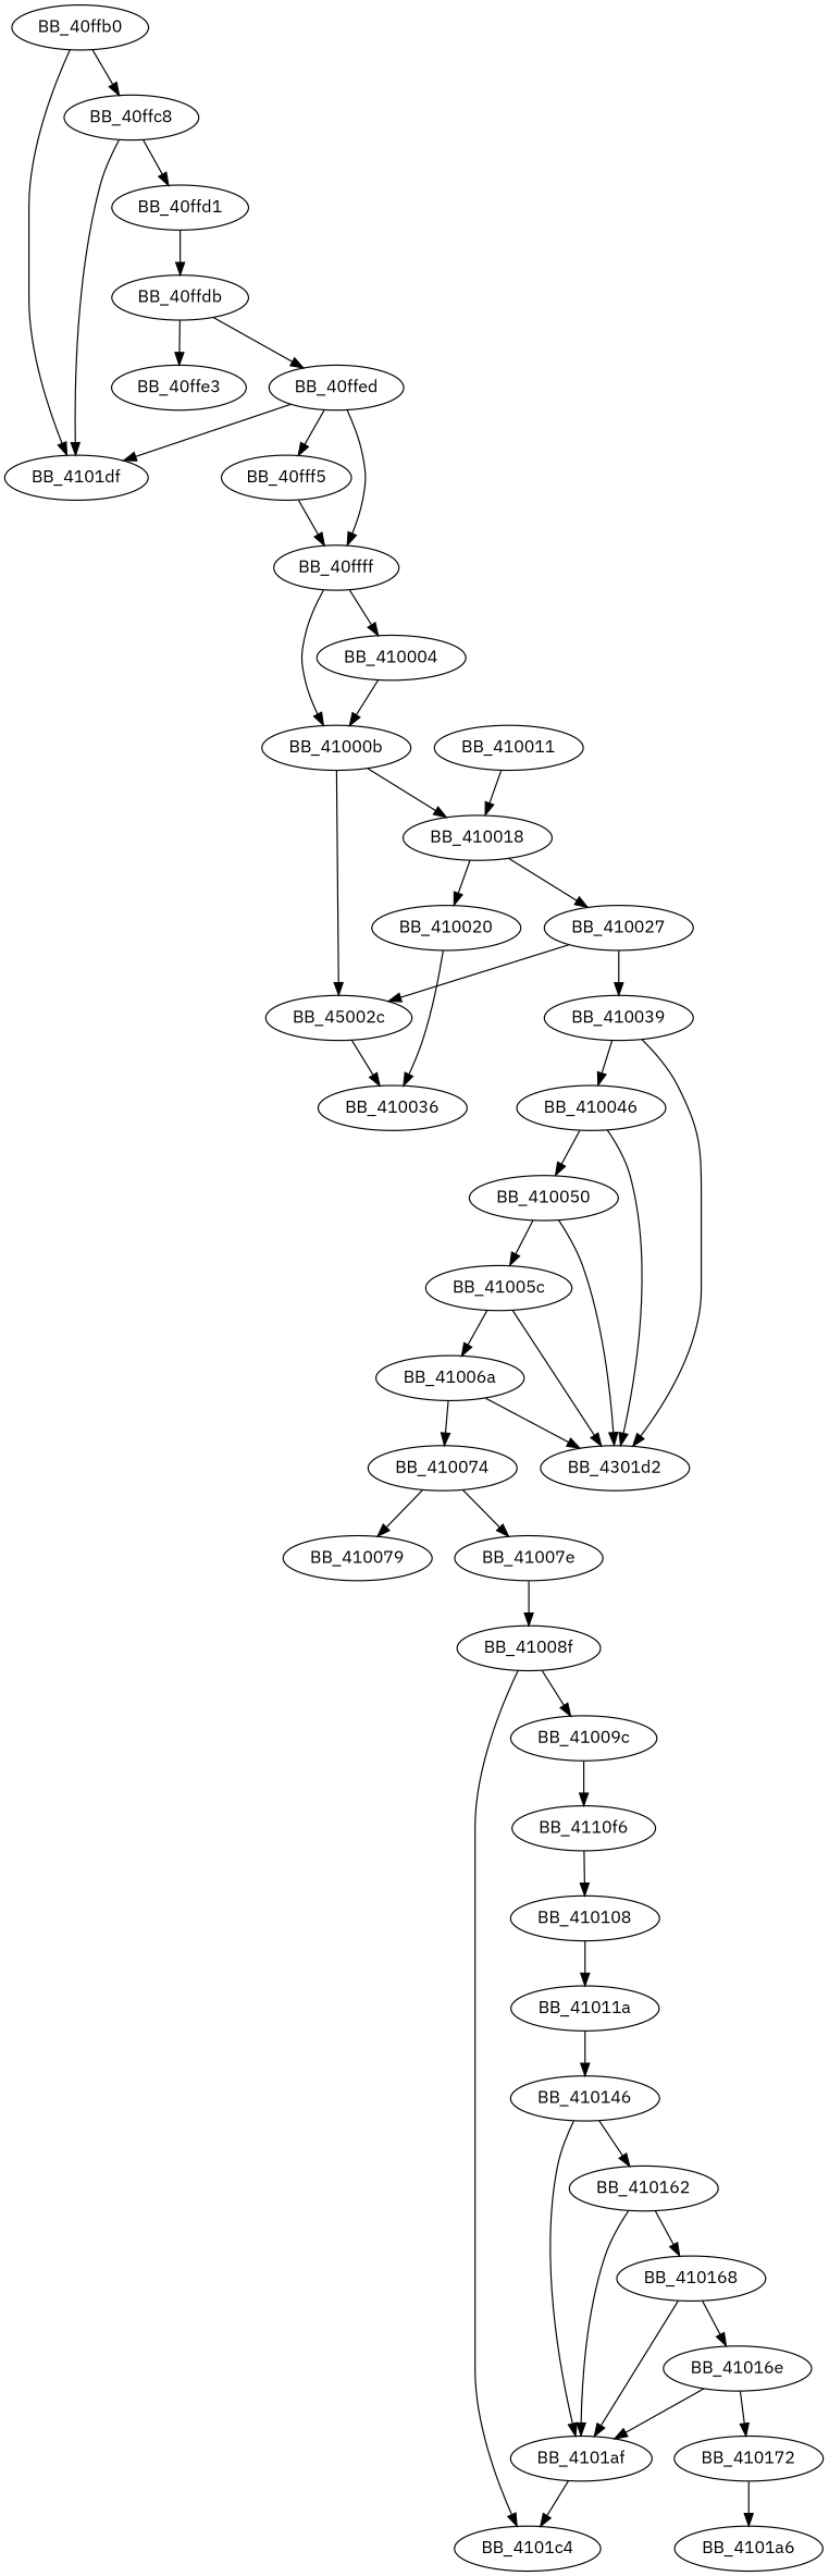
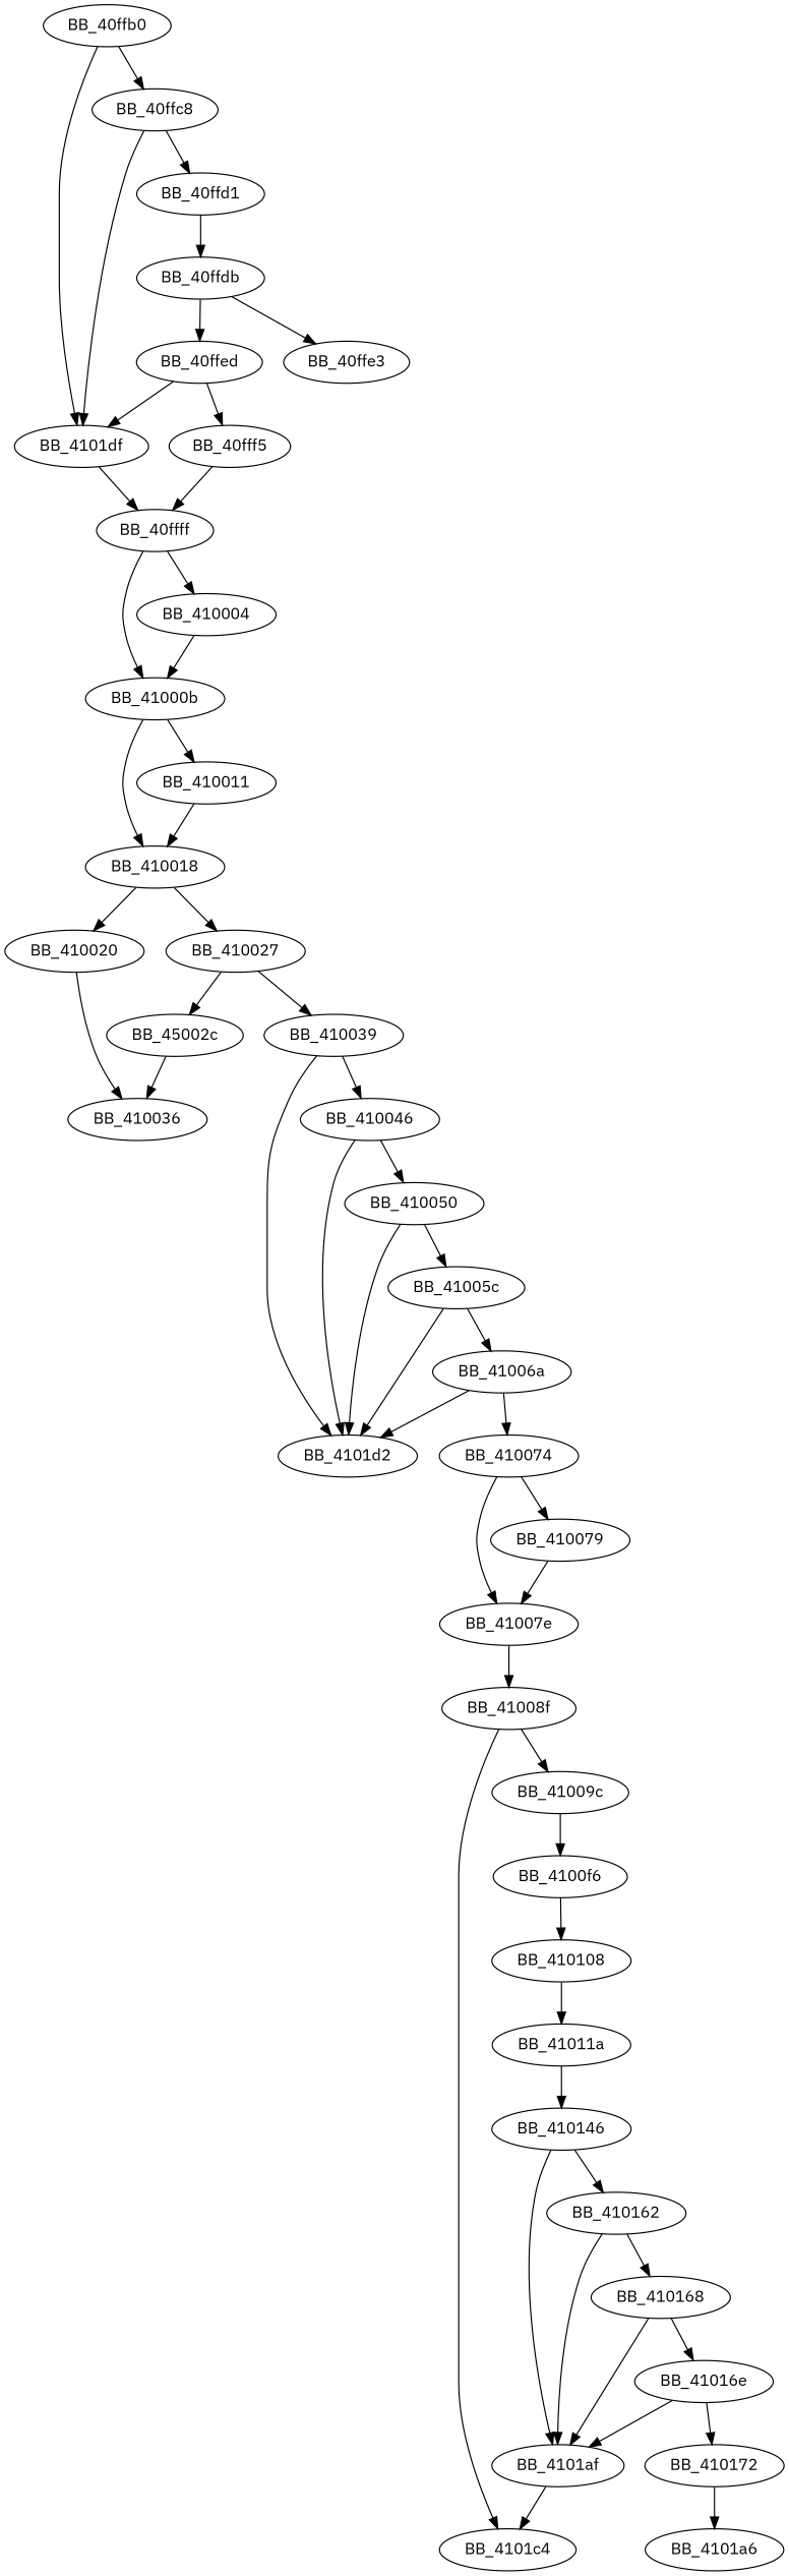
  digraph {
    fontname="IBM Plex Sans"
    node [fontname="IBM Plex Sans"]
    edge [fontname="IBM Plex Sans"]
    BB_40ffb0
    BB_40ffc8
    BB_4101df
    BB_40ffd1
    BB_40ffdb
    BB_40ffe3
    BB_40ffed
    BB_40fff5
    BB_40ffff
    BB_410004
    BB_41000b
    BB_410011
    BB_410018
    BB_410020
    BB_410027
    BB_410036
    n17 [label=BB_45002c]
    BB_410039
    BB_410046
-   BB_4101d2 [label=BB_4301d2]
+   BB_4101d2
    BB_410050
    BB_41005c
    BB_41006a
    BB_410074
    BB_410079
    BB_41007e
    BB_41008f
    BB_41009c
    BB_4101c4
-   BB_4100f6 [label=BB_4110f6]
+   BB_4100f6
    BB_410108
    BB_41011a
    BB_410146
    BB_410162
    BB_4101af
    BB_410168
    BB_41016e
    BB_410172
    BB_4101a6
    BB_40ffb0 -> BB_40ffc8
    BB_40ffb0 -> BB_4101df
    BB_40ffc8 -> BB_4101df
    BB_40ffc8 -> BB_40ffd1
    BB_40ffd1 -> BB_40ffdb
    BB_40ffdb -> BB_40ffe3
    BB_40ffdb -> BB_40ffed
    BB_40ffed -> BB_4101df
    BB_40ffed -> BB_40fff5
-   BB_40ffed -> BB_40ffff
+   BB_4101df -> BB_40ffff
    BB_40fff5 -> BB_40ffff
    BB_40ffff -> BB_410004
    BB_40ffff -> BB_41000b
    BB_410004 -> BB_41000b
-   BB_41000b -> n17
+   BB_41000b -> BB_410011
    BB_41000b -> BB_410018
    BB_410011 -> BB_410018
    BB_410018 -> BB_410020
    BB_410018 -> BB_410027
    BB_410020 -> BB_410036
    BB_410027 -> n17
    BB_410027 -> BB_410039
    n17 -> BB_410036
    BB_410039 -> BB_410046
    BB_410039 -> BB_4101d2
    BB_410046 -> BB_4101d2
    BB_410046 -> BB_410050
    BB_410050 -> BB_4101d2
    BB_410050 -> BB_41005c
    BB_41005c -> BB_4101d2
    BB_41005c -> BB_41006a
    BB_41006a -> BB_4101d2
    BB_41006a -> BB_410074
    BB_410074 -> BB_410079
    BB_410074 -> BB_41007e
+   BB_410079 -> BB_41007e
    BB_41007e -> BB_41008f
    BB_41008f -> BB_41009c
    BB_41008f -> BB_4101c4
    BB_41009c -> BB_4100f6
    BB_4100f6 -> BB_410108
    BB_410108 -> BB_41011a
    BB_41011a -> BB_410146
    BB_410146 -> BB_410162
    BB_410146 -> BB_4101af
    BB_410162 -> BB_4101af
    BB_410162 -> BB_410168
    BB_4101af -> BB_4101c4
    BB_410168 -> BB_4101af
    BB_410168 -> BB_41016e
    BB_41016e -> BB_4101af
    BB_41016e -> BB_410172
    BB_410172 -> BB_4101a6
  }
